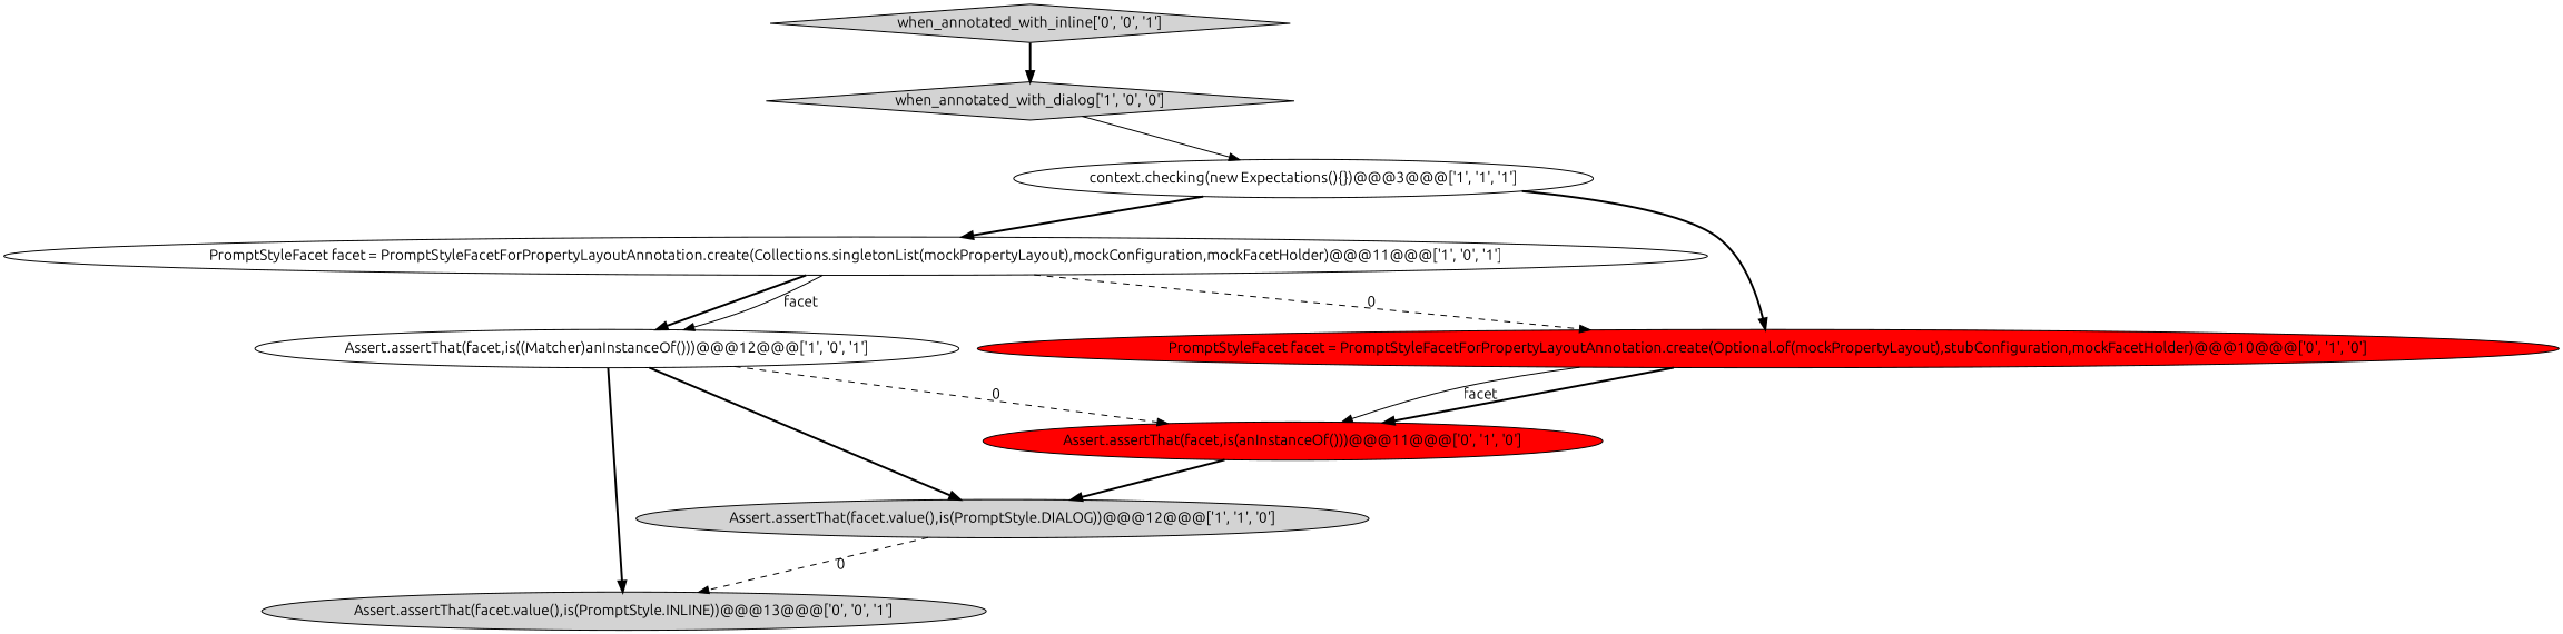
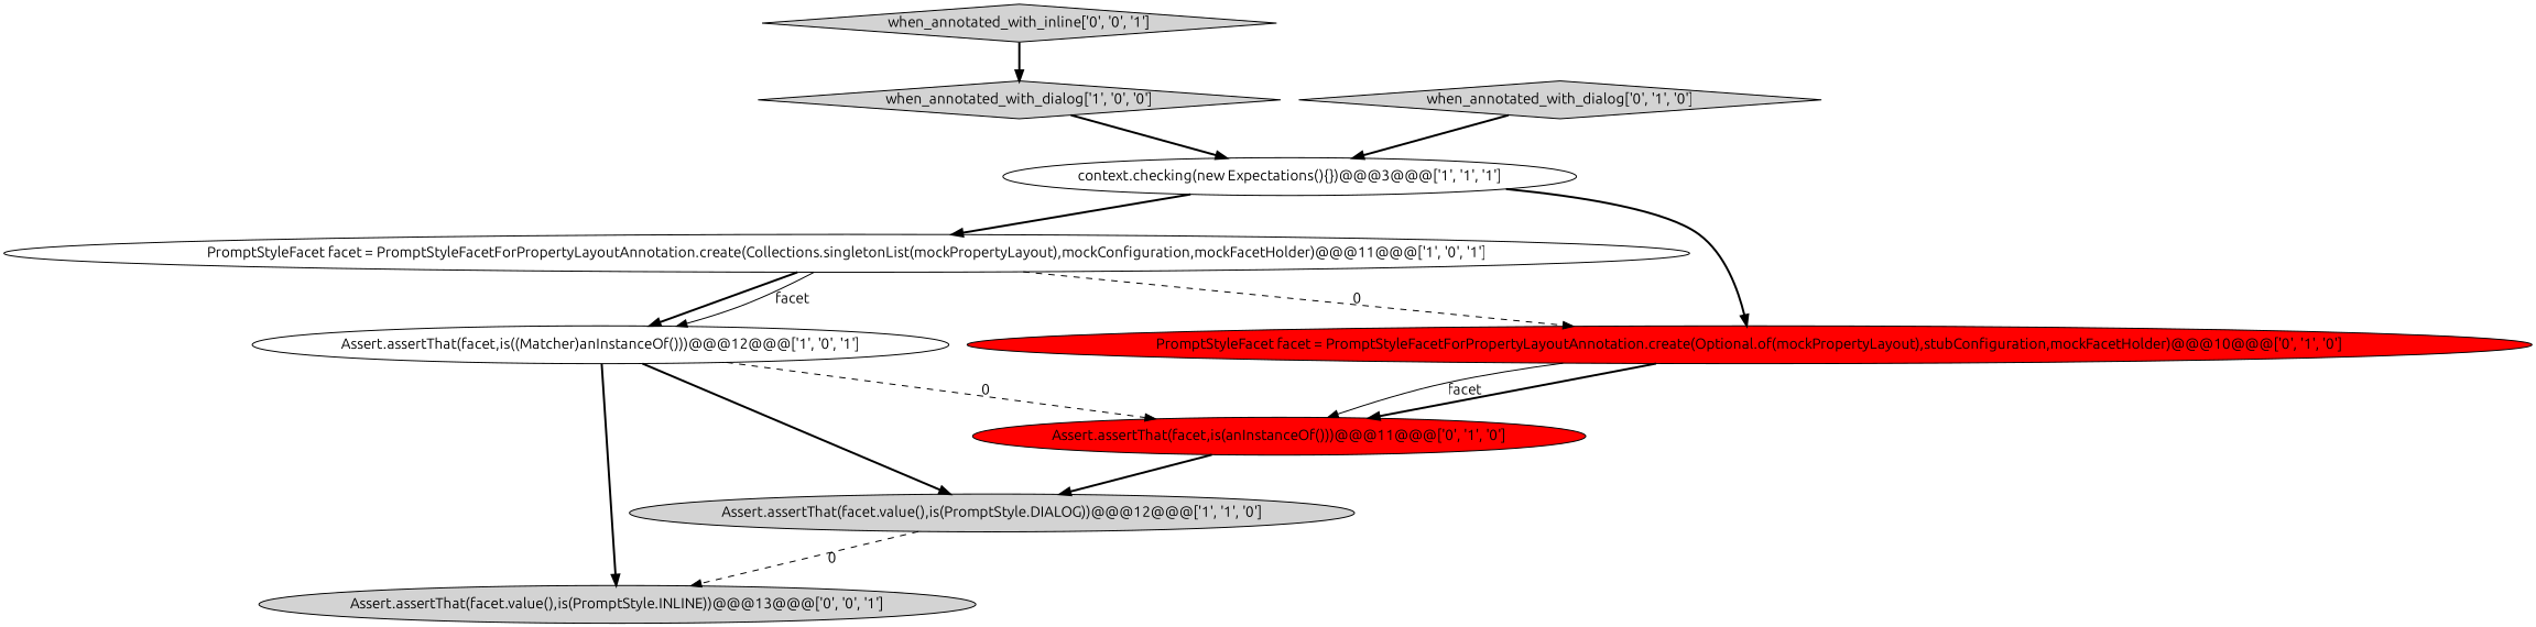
  digraph {
    fontname=Ubuntu
    node [fillcolor=lightgray fontname=Ubuntu shape=ellipse style=filled]
    edge [fontname=Ubuntu style=bold]
    n1 [label="Assert.assertThat(facet.value(),is(PromptStyle.INLINE))@@@13@@@['0', '0', '1']"]
    n2 [fillcolor=red label="Assert.assertThat(facet,is(anInstanceOf()))@@@11@@@['0', '1', '0']"]
    n3 [label="Assert.assertThat(facet.value(),is(PromptStyle.DIALOG))@@@12@@@['1', '1', '0']"]
    n4 [label="when_annotated_with_inline['0', '0', '1']" shape=diamond]
    n5 [label="when_annotated_with_dialog['1', '0', '0']" shape=diamond]
    n6 [fillcolor=white label="context.checking(new Expectations(){})@@@3@@@['1', '1', '1']"]
    n7 [fillcolor=white label="PromptStyleFacet facet = PromptStyleFacetForPropertyLayoutAnnotation.create(Collections.singletonList(mockPropertyLayout),mockConfiguration,mockFacetHolder)@@@11@@@['1', '0', '1']"]
    n8 [fillcolor=red label="PromptStyleFacet facet = PromptStyleFacetForPropertyLayoutAnnotation.create(Optional.of(mockPropertyLayout),stubConfiguration,mockFacetHolder)@@@10@@@['0', '1', '0']"]
    n9 [fillcolor=white label="Assert.assertThat(facet,is((Matcher)anInstanceOf()))@@@12@@@['1', '0', '1']"]
+   n10 [label="when_annotated_with_dialog['0', '1', '0']" shape=diamond]
    n2 -> n3
    n3 -> n1 [label=0 style=dashed]
    n4 -> n5
-   n5 -> n6 [style=solid]
+   n5 -> n6
    n6 -> n7
    n6 -> n8
    n7 -> n8 [label=0 style=dashed]
    n7 -> n9
    n7 -> n9 [label=facet style=solid]
    n8 -> n2
    n8 -> n2 [label=facet style=solid]
    n9 -> n1
    n9 -> n2 [label=0 style=dashed]
    n9 -> n3
+   n10 -> n6
  }
